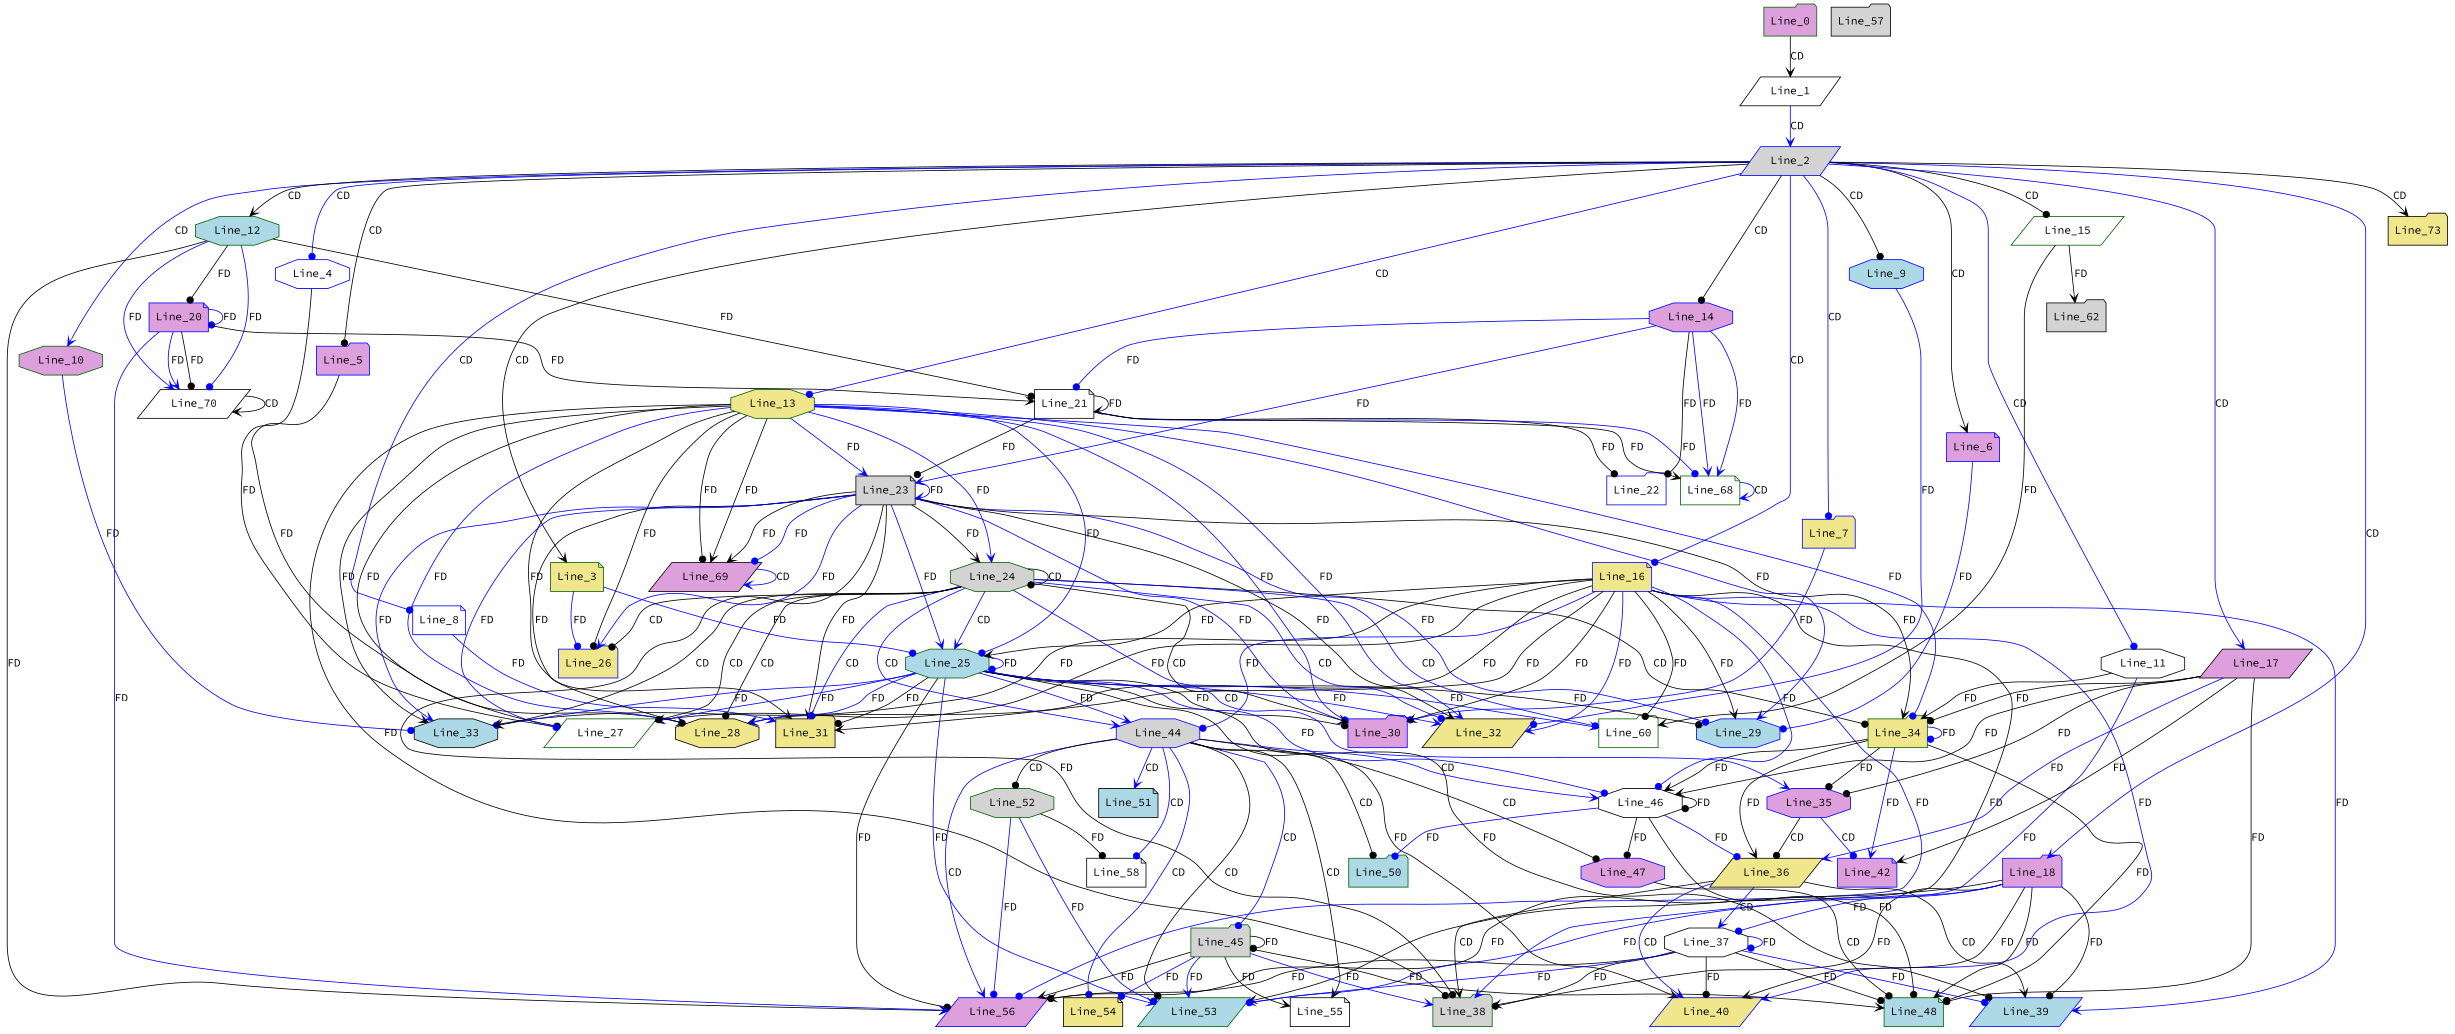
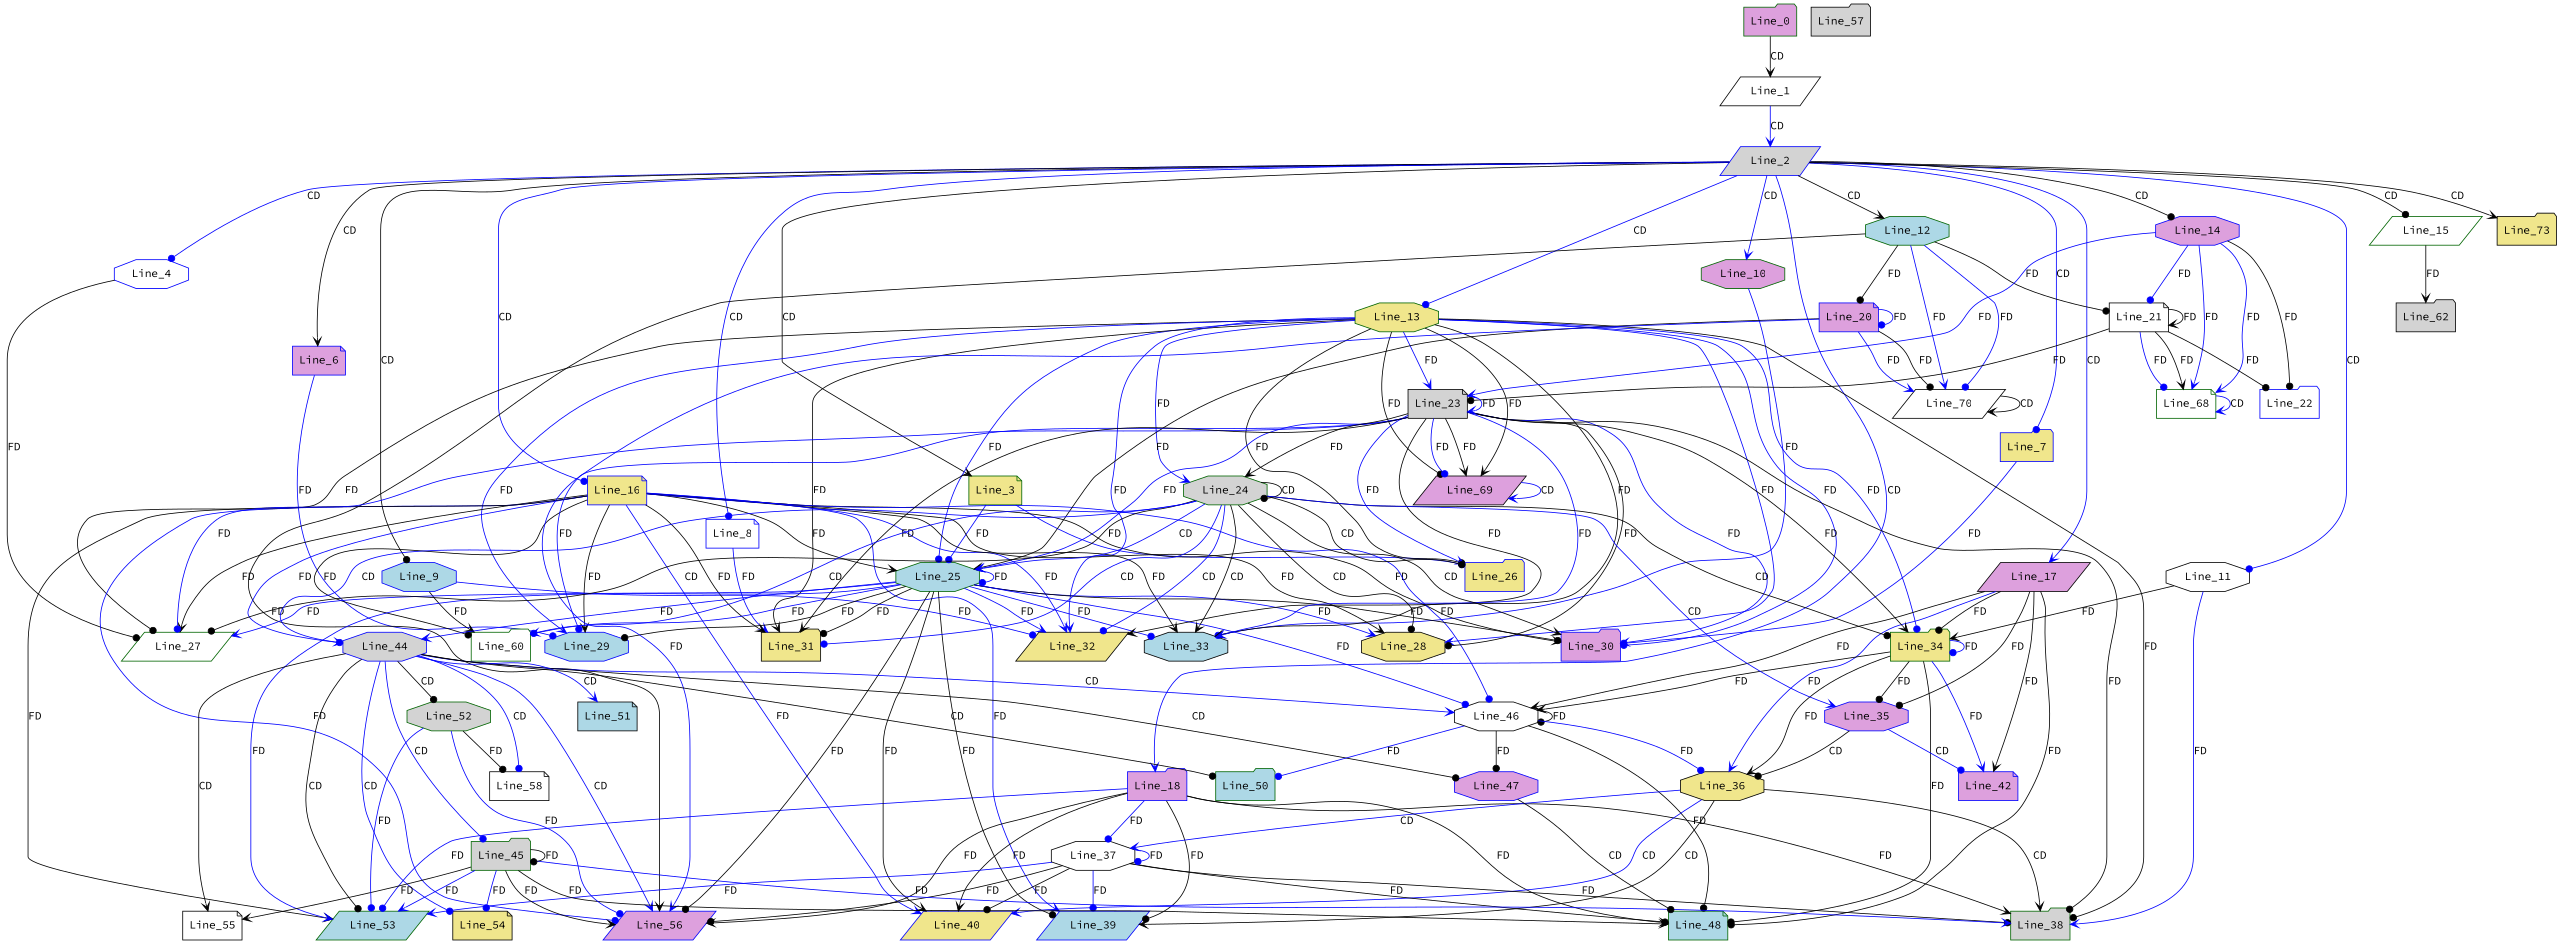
  digraph {
    fontname="Source Code Pro"
    node [color=blue fillcolor=white fontname="Source Code Pro" shape=octagon style=filled]
    edge [arrowhead=dot color=black fontname="Source Code Pro"]
    Line_0 [color=darkgreen fillcolor=plum shape=folder]
    Line_1 [color=black shape=parallelogram]
    Line_2 [fillcolor=lightgrey shape=parallelogram]
    Line_3 [color=darkgreen fillcolor=khaki shape=note]
    Line_4
-   Line_5 [fillcolor=plum shape=folder]
    Line_6 [fillcolor=plum shape=note]
    Line_7 [fillcolor=khaki shape=folder]
    Line_8 [shape=note]
    Line_9 [fillcolor=lightblue]
    Line_10 [color=darkgreen fillcolor=plum]
    Line_11 [color=black]
    Line_12 [color=darkgreen fillcolor=lightblue]
    Line_13 [color=darkgreen fillcolor=khaki]
    Line_14 [fillcolor=plum]
    Line_15 [color=darkgreen shape=parallelogram]
    Line_16 [fillcolor=khaki shape=note]
    Line_17 [color=black fillcolor=plum shape=parallelogram]
    Line_18 [fillcolor=plum shape=folder]
    Line_73 [color=black fillcolor=khaki shape=folder]
    Line_25 [color=darkgreen fillcolor=lightblue]
    Line_26 [fillcolor=khaki shape=folder]
    Line_27 [color=darkgreen shape=parallelogram]
    Line_28 [color=black fillcolor=khaki]
    Line_29 [fillcolor=lightblue]
    Line_30 [fillcolor=plum shape=folder]
    Line_31 [color=black fillcolor=khaki shape=folder]
    Line_32 [color=black fillcolor=khaki shape=parallelogram]
    Line_33 [color=black fillcolor=lightblue]
    Line_34 [color=darkgreen fillcolor=khaki shape=folder]
    Line_38 [color=darkgreen fillcolor=lightgrey shape=folder]
    Line_20 [fillcolor=plum shape=note]
    Line_21 [color=black shape=note]
    Line_56 [fillcolor=plum shape=parallelogram]
    Line_70 [color=black shape=parallelogram]
    Line_23 [color=black fillcolor=lightgrey shape=note]
    Line_24 [color=darkgreen fillcolor=lightgrey]
    Line_69 [color=black fillcolor=plum shape=parallelogram]
    Line_22 [shape=folder]
    Line_68 [color=darkgreen shape=note]
    Line_60 [color=darkgreen shape=folder]
    Line_62 [color=black fillcolor=lightgrey shape=folder]
    Line_39 [fillcolor=lightblue shape=parallelogram]
    Line_40 [fillcolor=khaki shape=parallelogram]
    Line_44 [fillcolor=lightgrey]
    Line_46 [color=black]
    Line_53 [color=darkgreen fillcolor=lightblue shape=parallelogram]
    Line_35 [fillcolor=plum]
-   Line_36 [color=black fillcolor=khaki shape=parallelogram]
+   Line_36 [color=black fillcolor=khaki]
    Line_42 [fillcolor=plum shape=note]
    Line_48 [color=darkgreen fillcolor=lightblue shape=note]
    Line_37 [color=black]
    Line_45 [color=darkgreen fillcolor=lightgrey shape=folder]
    Line_47 [fillcolor=plum]
    Line_50 [color=darkgreen fillcolor=lightblue shape=folder]
    Line_51 [color=black fillcolor=lightblue shape=note]
    Line_52 [color=darkgreen fillcolor=lightgrey]
    Line_54 [color=black fillcolor=khaki shape=note]
    Line_55 [color=black shape=note]
    Line_58 [color=black shape=note]
    Line_57 [color=black fillcolor=lightgrey shape=folder]
    Line_0 -> Line_1 [arrowhead=vee label=CD]
    Line_1 -> Line_2 [arrowhead=vee color=blue label=CD]
    Line_2 -> Line_3 [arrowhead=vee label=CD]
    Line_2 -> Line_4 [color=blue label=CD]
-   Line_2 -> Line_5 [label=CD]
    Line_2 -> Line_6 [arrowhead=vee label=CD]
    Line_2 -> Line_7 [color=blue label=CD]
    Line_2 -> Line_8 [color=blue label=CD]
    Line_2 -> Line_9 [label=CD]
    Line_2 -> Line_10 [arrowhead=vee color=blue label=CD]
    Line_2 -> Line_11 [color=blue label=CD]
    Line_2 -> Line_12 [arrowhead=vee label=CD]
    Line_2 -> Line_13 [color=blue label=CD]
    Line_2 -> Line_14 [label=CD]
    Line_2 -> Line_15 [label=CD]
    Line_2 -> Line_16 [color=blue label=CD]
    Line_2 -> Line_17 [arrowhead=vee color=blue label=CD]
    Line_2 -> Line_18 [arrowhead=vee color=blue label=CD]
    Line_2 -> Line_73 [arrowhead=vee label=CD]
    Line_3 -> Line_25 [color=blue label=FD]
    Line_3 -> Line_26 [color=blue label=FD]
    Line_4 -> Line_27 [label=FD]
-   Line_5 -> Line_28 [arrowhead=vee label=FD]
    Line_6 -> Line_29 [color=blue label=FD]
    Line_7 -> Line_30 [color=blue label=FD]
    Line_8 -> Line_31 [arrowhead=vee color=blue label=FD]
    Line_9 -> Line_32 [color=blue label=FD]
    Line_10 -> Line_33 [color=blue label=FD]
    Line_11 -> Line_34 [arrowhead=vee label=FD]
    Line_11 -> Line_38 [arrowhead=vee color=blue label=FD]
    Line_12 -> Line_20 [label=FD]
    Line_12 -> Line_21 [label=FD]
    Line_12 -> Line_56 [arrowhead=vee label=FD]
    Line_12 -> Line_70 [arrowhead=vee color=blue label=FD]
    Line_12 -> Line_70 [color=blue label=FD]
    Line_13 -> Line_25 [color=blue label=FD]
    Line_13 -> Line_26 [label=FD]
    Line_13 -> Line_27 [label=FD]
    Line_13 -> Line_28 [arrowhead=vee color=blue label=FD]
    Line_13 -> Line_29 [arrowhead=vee color=blue label=FD]
    Line_13 -> Line_30 [color=blue label=FD]
    Line_13 -> Line_31 [arrowhead=vee label=FD]
    Line_13 -> Line_32 [arrowhead=vee color=blue label=FD]
    Line_13 -> Line_33 [arrowhead=vee label=FD]
    Line_13 -> Line_34 [color=blue label=FD]
    Line_13 -> Line_38 [label=FD]
    Line_13 -> Line_23 [arrowhead=vee color=blue label=FD]
    Line_13 -> Line_24 [arrowhead=vee color=blue label=FD]
    Line_13 -> Line_69 [label=FD]
    Line_13 -> Line_69 [arrowhead=vee label=FD]
    Line_14 -> Line_21 [color=blue label=FD]
    Line_14 -> Line_23 [arrowhead=vee color=blue label=FD]
    Line_14 -> Line_22 [label=FD]
    Line_14 -> Line_68 [arrowhead=vee color=blue label=FD]
    Line_14 -> Line_68 [arrowhead=vee color=blue label=FD]
-   Line_15 -> Line_60 [arrowhead=vee label=FD]
+   Line_9 -> Line_60 [arrowhead=vee label=FD]
    Line_15 -> Line_62 [arrowhead=vee label=FD]
    Line_16 -> Line_25 [arrowhead=vee label=FD]
    Line_16 -> Line_27 [arrowhead=vee label=FD]
    Line_16 -> Line_28 [arrowhead=vee label=FD]
    Line_16 -> Line_29 [arrowhead=vee label=FD]
    Line_16 -> Line_30 [arrowhead=vee label=FD]
    Line_16 -> Line_31 [arrowhead=vee label=FD]
    Line_16 -> Line_32 [arrowhead=vee color=blue label=FD]
    Line_16 -> Line_33 [arrowhead=vee label=FD]
    Line_16 -> Line_56 [color=blue label=FD]
    Line_16 -> Line_60 [label=FD]
    Line_16 -> Line_39 [arrowhead=vee color=blue label=FD]
    Line_16 -> Line_40 [arrowhead=vee color=blue label=FD]
    Line_16 -> Line_44 [color=blue label=FD]
    Line_16 -> Line_46 [color=blue label=FD]
    Line_16 -> Line_53 [arrowhead=vee label=FD]
    Line_17 -> Line_34 [label=FD]
    Line_17 -> Line_46 [arrowhead=vee label=FD]
    Line_17 -> Line_35 [label=FD]
    Line_17 -> Line_36 [arrowhead=vee color=blue label=FD]
    Line_17 -> Line_42 [arrowhead=vee label=FD]
    Line_17 -> Line_48 [label=FD]
    Line_18 -> Line_38 [arrowhead=vee label=FD]
    Line_18 -> Line_56 [arrowhead=vee label=FD]
    Line_18 -> Line_39 [label=FD]
    Line_18 -> Line_40 [arrowhead=vee label=FD]
    Line_18 -> Line_53 [color=blue label=FD]
    Line_18 -> Line_48 [arrowhead=vee label=FD]
    Line_18 -> Line_37 [color=blue label=FD]
    Line_25 -> Line_25 [color=blue label=FD]
    Line_25 -> Line_27 [arrowhead=vee color=blue label=FD]
    Line_25 -> Line_28 [arrowhead=vee color=blue label=FD]
    Line_25 -> Line_29 [label=FD]
    Line_25 -> Line_30 [label=FD]
    Line_25 -> Line_31 [label=FD]
    Line_25 -> Line_32 [arrowhead=vee color=blue label=FD]
    Line_25 -> Line_33 [color=blue label=FD]
    Line_25 -> Line_56 [label=FD]
    Line_25 -> Line_60 [arrowhead=vee color=blue label=FD]
    Line_25 -> Line_39 [label=FD]
    Line_25 -> Line_40 [arrowhead=vee label=FD]
    Line_25 -> Line_44 [arrowhead=vee color=blue label=FD]
    Line_25 -> Line_46 [color=blue label=FD]
    Line_25 -> Line_53 [arrowhead=vee color=blue label=FD]
    Line_34 -> Line_34 [color=blue label=FD]
    Line_34 -> Line_46 [arrowhead=vee label=FD]
    Line_34 -> Line_35 [label=FD]
    Line_34 -> Line_36 [arrowhead=vee label=FD]
    Line_34 -> Line_42 [arrowhead=vee color=blue label=FD]
    Line_34 -> Line_48 [label=FD]
    Line_20 -> Line_20 [color=blue label=FD]
-   Line_20 -> Line_21 [arrowhead=vee label=FD]
+   Line_20 -> Line_25 [arrowhead=vee label=FD]
    Line_20 -> Line_56 [arrowhead=vee color=blue label=FD]
    Line_20 -> Line_70 [arrowhead=vee color=blue label=FD]
    Line_20 -> Line_70 [label=FD]
    Line_21 -> Line_21 [arrowhead=vee label=FD]
    Line_21 -> Line_23 [label=FD]
    Line_21 -> Line_22 [label=FD]
    Line_21 -> Line_68 [color=blue label=FD]
    Line_21 -> Line_68 [arrowhead=vee label=FD]
    Line_70 -> Line_70 [arrowhead=vee label=CD]
    Line_23 -> Line_25 [arrowhead=vee color=blue label=FD]
    Line_23 -> Line_26 [arrowhead=vee color=blue label=FD]
    Line_23 -> Line_27 [color=blue label=FD]
    Line_23 -> Line_28 [label=FD]
    Line_23 -> Line_29 [color=blue label=FD]
    Line_23 -> Line_30 [arrowhead=vee color=blue label=FD]
    Line_23 -> Line_31 [arrowhead=vee label=FD]
    Line_23 -> Line_32 [arrowhead=vee label=FD]
    Line_23 -> Line_33 [arrowhead=vee color=blue label=FD]
    Line_23 -> Line_34 [arrowhead=vee label=FD]
    Line_23 -> Line_38 [label=FD]
    Line_23 -> Line_23 [arrowhead=vee color=blue label=FD]
    Line_23 -> Line_24 [arrowhead=vee label=FD]
    Line_23 -> Line_69 [arrowhead=vee label=FD]
    Line_23 -> Line_69 [color=blue label=FD]
    Line_24 -> Line_25 [arrowhead=vee color=blue label=CD]
    Line_24 -> Line_26 [label=CD]
    Line_24 -> Line_27 [label=CD]
    Line_24 -> Line_28 [label=CD]
    Line_24 -> Line_30 [arrowhead=vee label=CD]
    Line_24 -> Line_31 [color=blue label=CD]
    Line_24 -> Line_32 [color=blue label=CD]
    Line_24 -> Line_33 [arrowhead=vee label=CD]
    Line_24 -> Line_34 [label=CD]
    Line_24 -> Line_24 [label=CD]
    Line_24 -> Line_60 [color=blue label=CD]
    Line_24 -> Line_44 [arrowhead=vee color=blue label=CD]
    Line_24 -> Line_35 [arrowhead=vee color=blue label=CD]
    Line_69 -> Line_69 [arrowhead=vee color=blue label=CD]
    Line_68 -> Line_68 [arrowhead=vee color=blue label=CD]
    Line_44 -> Line_56 [arrowhead=vee color=blue label=CD]
    Line_44 -> Line_46 [arrowhead=vee color=blue label=CD]
    Line_44 -> Line_53 [label=CD]
    Line_44 -> Line_45 [color=blue label=CD]
    Line_44 -> Line_47 [label=CD]
    Line_44 -> Line_50 [label=CD]
    Line_44 -> Line_51 [arrowhead=vee color=blue label=CD]
    Line_44 -> Line_52 [label=CD]
    Line_44 -> Line_54 [color=blue label=CD]
    Line_44 -> Line_55 [arrowhead=vee label=CD]
    Line_44 -> Line_58 [color=blue label=CD]
    Line_46 -> Line_46 [label=FD]
    Line_46 -> Line_36 [color=blue label=FD]
    Line_46 -> Line_48 [label=FD]
    Line_46 -> Line_47 [label=FD]
    Line_46 -> Line_50 [color=blue label=FD]
    Line_35 -> Line_36 [label=CD]
    Line_35 -> Line_42 [color=blue label=CD]
    Line_36 -> Line_38 [arrowhead=vee label=CD]
    Line_36 -> Line_39 [arrowhead=vee label=CD]
    Line_36 -> Line_40 [arrowhead=vee color=blue label=CD]
    Line_36 -> Line_37 [arrowhead=vee color=blue label=CD]
    Line_37 -> Line_38 [label=FD]
    Line_37 -> Line_56 [label=FD]
    Line_37 -> Line_39 [color=blue label=FD]
    Line_37 -> Line_40 [label=FD]
    Line_37 -> Line_53 [arrowhead=vee color=blue label=FD]
    Line_37 -> Line_48 [label=FD]
    Line_37 -> Line_37 [color=blue label=FD]
    Line_45 -> Line_38 [arrowhead=vee color=blue label=FD]
    Line_45 -> Line_56 [arrowhead=vee label=FD]
    Line_45 -> Line_53 [arrowhead=vee color=blue label=FD]
    Line_45 -> Line_48 [arrowhead=vee label=FD]
    Line_45 -> Line_45 [label=FD]
    Line_45 -> Line_54 [color=blue label=FD]
    Line_45 -> Line_55 [arrowhead=vee label=FD]
    Line_47 -> Line_48 [label=CD]
    Line_52 -> Line_56 [color=blue label=FD]
    Line_52 -> Line_53 [color=blue label=FD]
    Line_52 -> Line_58 [label=FD]
  }
